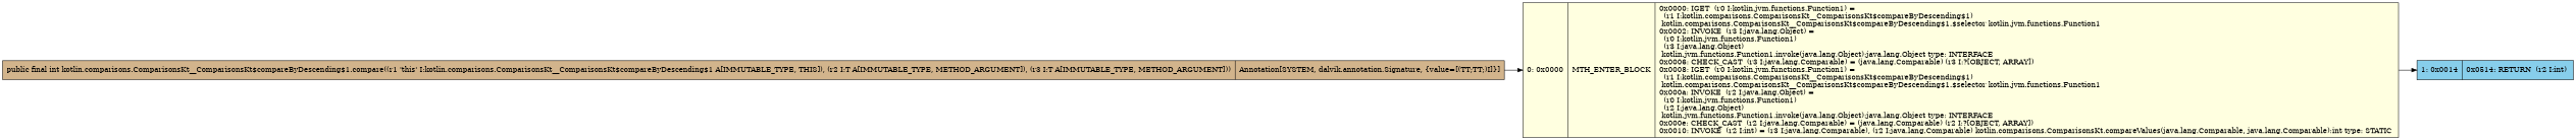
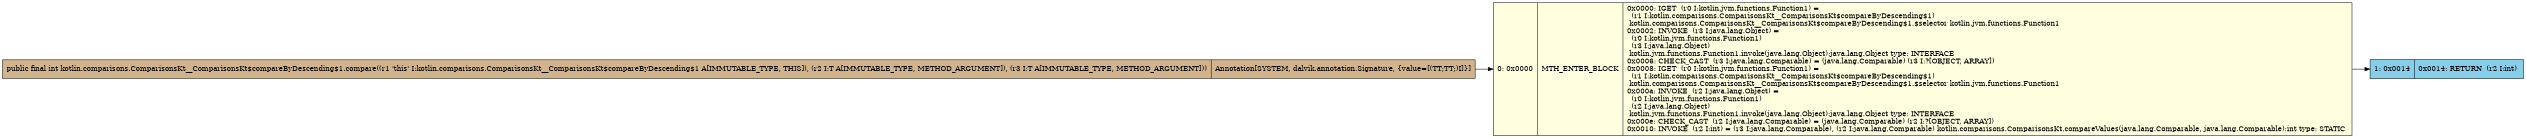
  digraph {
    rankdir=LR
    node [shape=record style=filled]
    n1 [label="{0\:\ 0x0000|MTH_ENTER_BLOCK\l|0x0000: IGET  (r0 I:kotlin.jvm.functions.Function1) = \l  (r1 I:kotlin.comparisons.ComparisonsKt__ComparisonsKt$compareByDescending$1)\l kotlin.comparisons.ComparisonsKt__ComparisonsKt$compareByDescending$1.$selector kotlin.jvm.functions.Function1 \l0x0002: INVOKE  (r3 I:java.lang.Object) = \l  (r0 I:kotlin.jvm.functions.Function1)\l  (r3 I:java.lang.Object)\l kotlin.jvm.functions.Function1.invoke(java.lang.Object):java.lang.Object type: INTERFACE \l0x0006: CHECK_CAST  (r3 I:java.lang.Comparable) = (java.lang.Comparable) (r3 I:?[OBJECT, ARRAY]) \l0x0008: IGET  (r0 I:kotlin.jvm.functions.Function1) = \l  (r1 I:kotlin.comparisons.ComparisonsKt__ComparisonsKt$compareByDescending$1)\l kotlin.comparisons.ComparisonsKt__ComparisonsKt$compareByDescending$1.$selector kotlin.jvm.functions.Function1 \l0x000a: INVOKE  (r2 I:java.lang.Object) = \l  (r0 I:kotlin.jvm.functions.Function1)\l  (r2 I:java.lang.Object)\l kotlin.jvm.functions.Function1.invoke(java.lang.Object):java.lang.Object type: INTERFACE \l0x000e: CHECK_CAST  (r2 I:java.lang.Comparable) = (java.lang.Comparable) (r2 I:?[OBJECT, ARRAY]) \l0x0010: INVOKE  (r2 I:int) = (r3 I:java.lang.Comparable), (r2 I:java.lang.Comparable) kotlin.comparisons.ComparisonsKt.compareValues(java.lang.Comparable, java.lang.Comparable):int type: STATIC \l}" fillcolor=lightyellow]
-   n2 [label="{1\:\ 0x0014|0x0514: RETURN  (r2 I:int) \l}" fillcolor=skyblue]
+   n2 [label="{1\:\ 0x0014|0x0014: RETURN  (r2 I:int) \l}" fillcolor=skyblue]
    n3 [label="{public final int kotlin.comparisons.ComparisonsKt__ComparisonsKt$compareByDescending$1.compare((r1 'this' I:kotlin.comparisons.ComparisonsKt__ComparisonsKt$compareByDescending$1 A[IMMUTABLE_TYPE, THIS]), (r2 I:T A[IMMUTABLE_TYPE, METHOD_ARGUMENT]), (r3 I:T A[IMMUTABLE_TYPE, METHOD_ARGUMENT]))  | Annotation[SYSTEM, dalvik.annotation.Signature, \{value=[(TT;TT;)I]\}]\l}" fillcolor=tan]
    n1 -> n2
    n3 -> n1
  }
